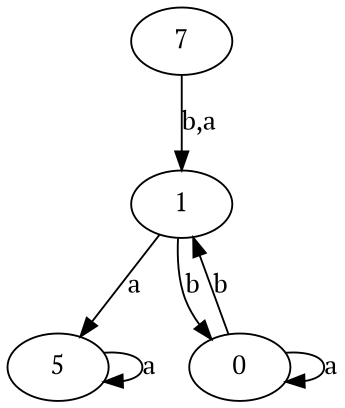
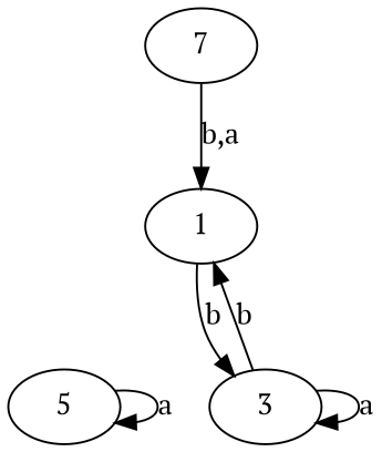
  digraph {
    d2tdocpreamble="\usetikzlibrary{automata}"
    d2tfigpreamble="\tikzstyle{every state}= [ draw=blue!50,very thick,fill=blue!20]  \tikzstyle{auto}= [fill=white]"
    fontname="PT Serif"
    ranksep=0.5
    node [fontname="PT Serif" style=state]
    edge [fontname="PT Serif" lblstyle=auto topath="bend right"]
    n1 [label=5]
    n2 [label=1]
-   n3 [label=0 style="state, initial"]
+   n3 [label=3 style="state, initial"]
    n4 [label=7]
    n1 -> n1 [label=a topath="loop above"]
-   n2 -> n1 [label=a]
    n2 -> n3 [label=b]
    n3 -> n2 [label=b]
    n3 -> n3 [label=a topath="loop above"]
    n4 -> n2 [label="b,a"]
  }
